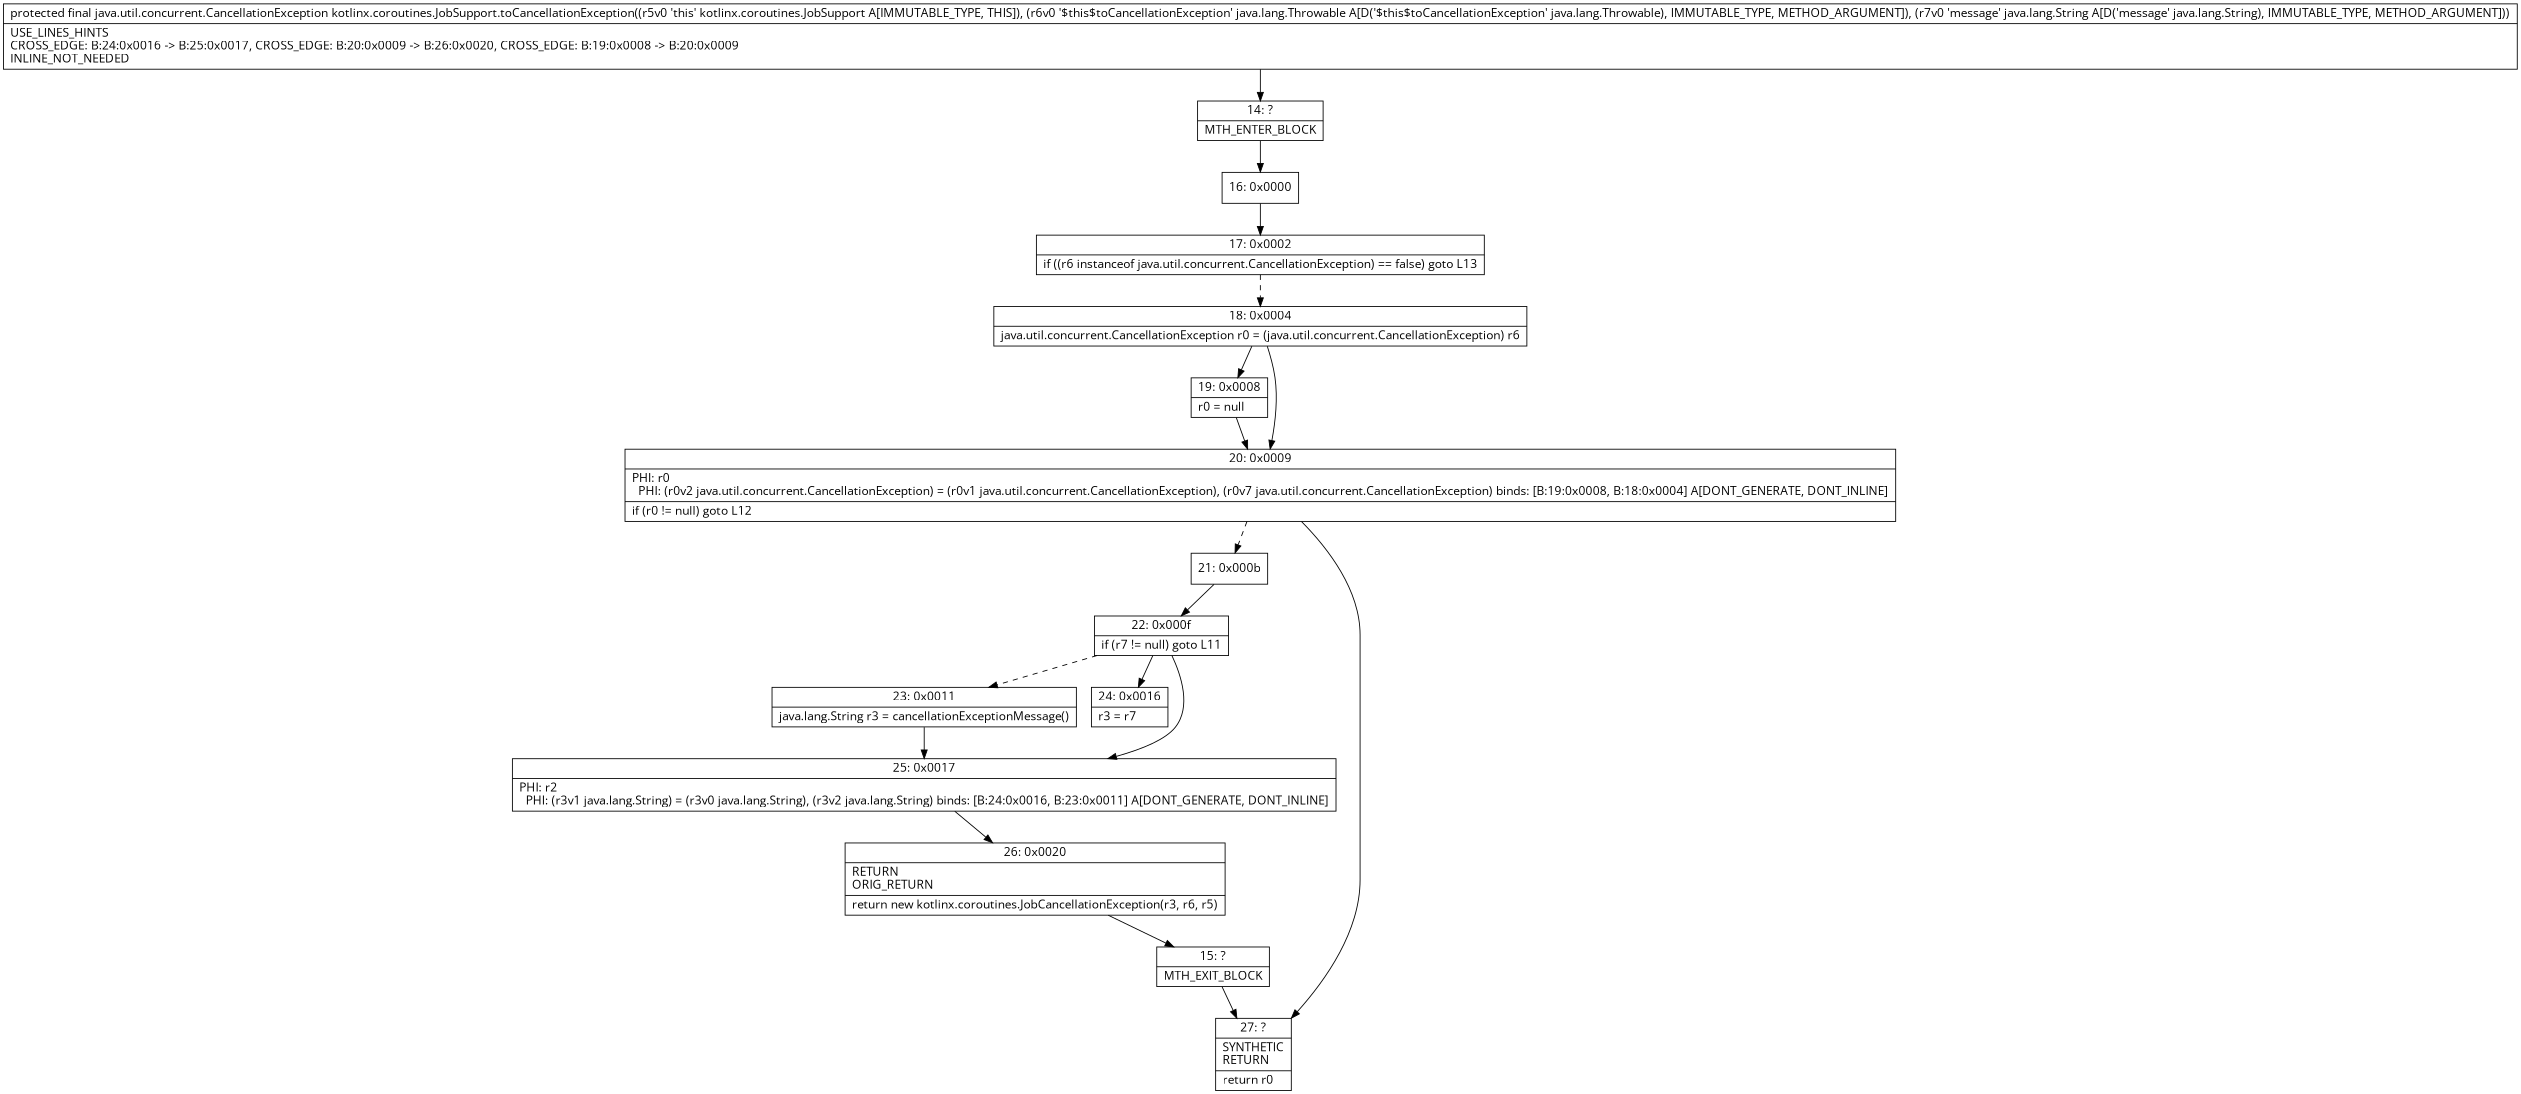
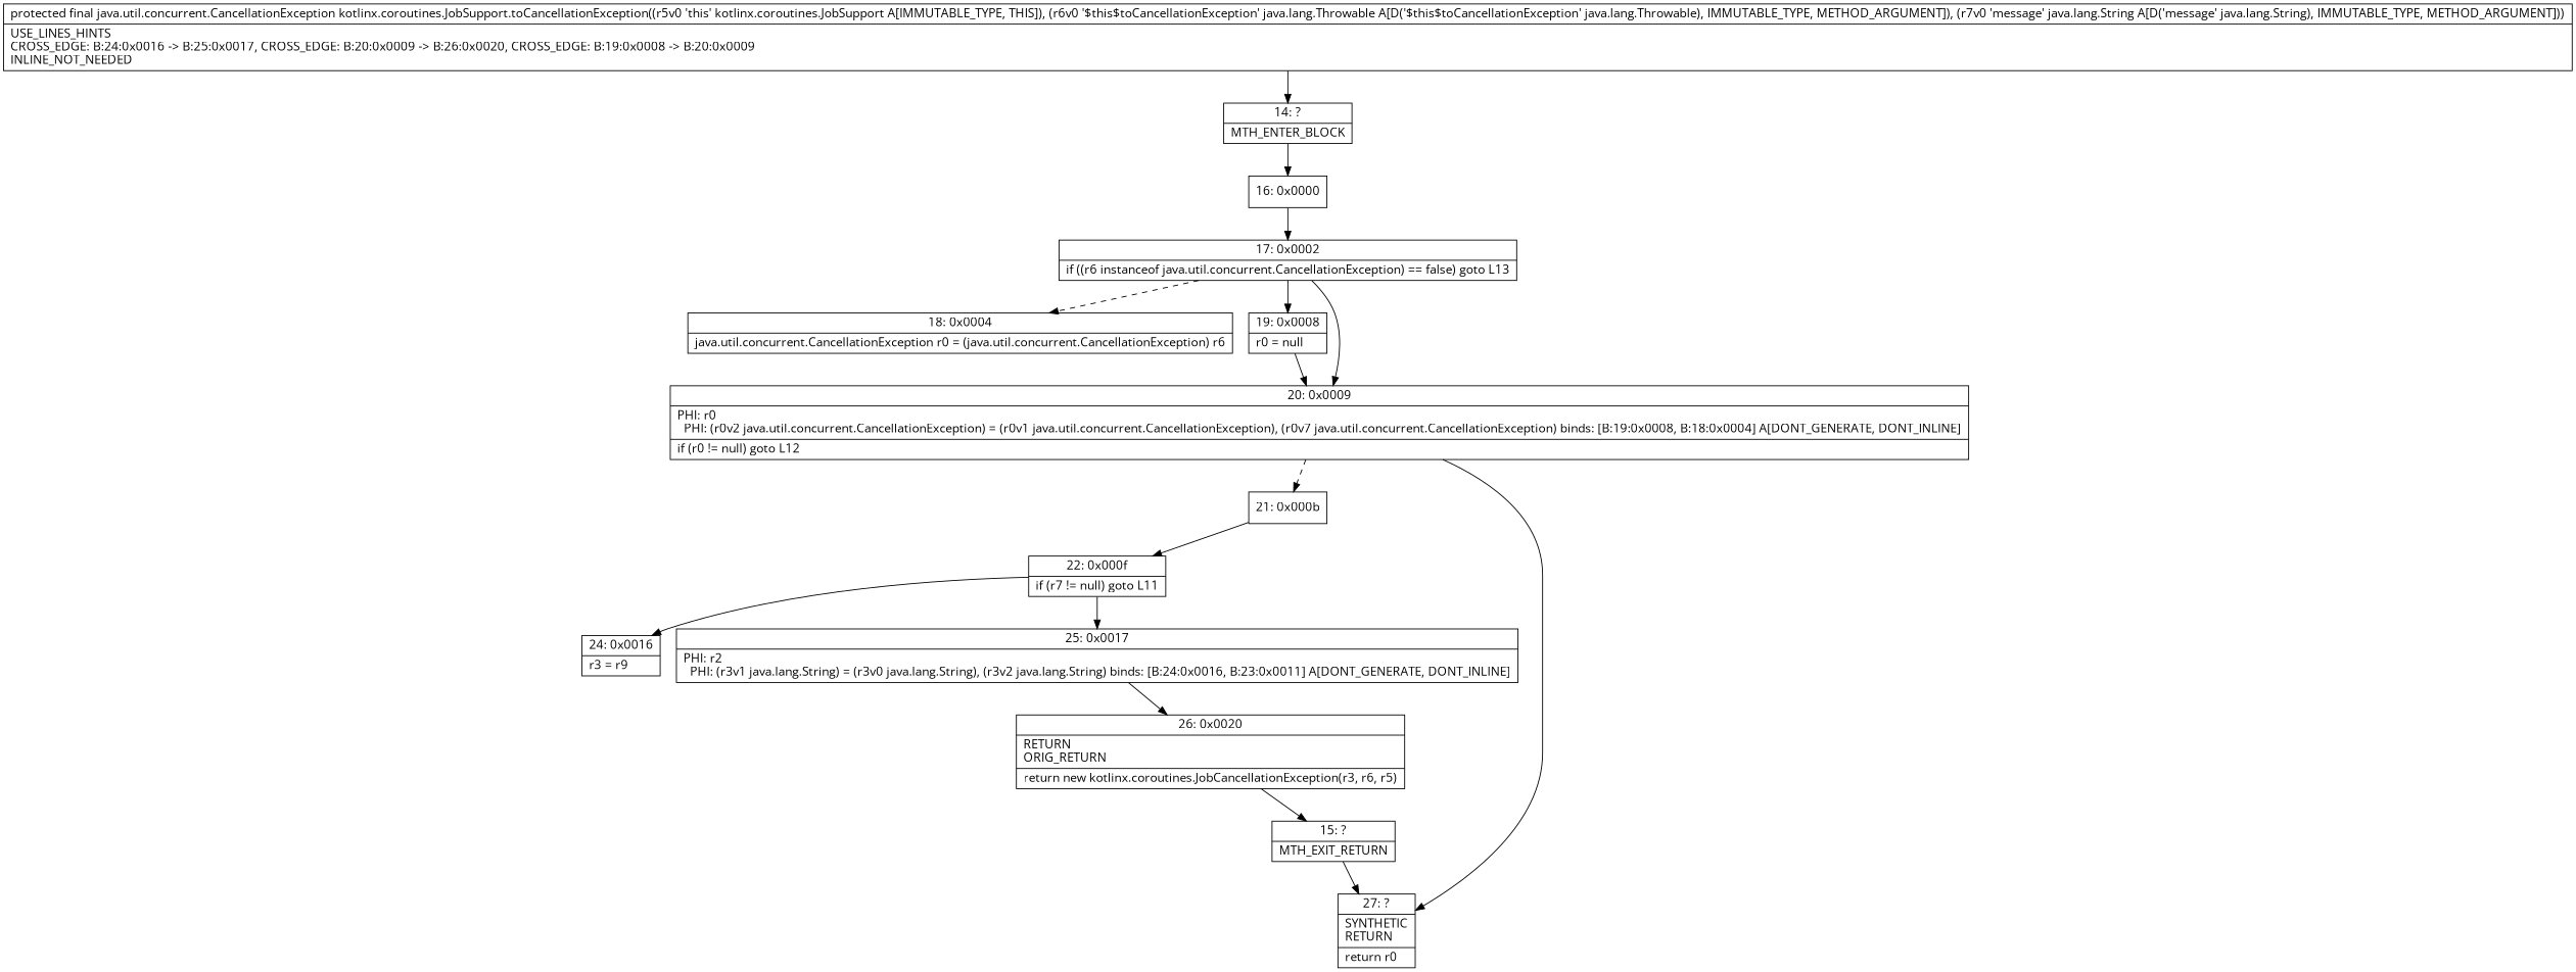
  digraph {
    fontname="Open Sans"
    node [fontname="Open Sans" shape=record]
    edge [fontname="Open Sans"]
    n1 [label="{14\:\ ?|MTH_ENTER_BLOCK\l}"]
    n2 [label="{16\:\ 0x0000}"]
    n3 [label="{17\:\ 0x0002|if ((r6 instanceof java.util.concurrent.CancellationException) == false) goto L13\l}"]
    n4 [label="{18\:\ 0x0004|java.util.concurrent.CancellationException r0 = (java.util.concurrent.CancellationException) r6\l}"]
    n5 [label="{19\:\ 0x0008|r0 = null\l}"]
    n6 [label="{20\:\ 0x0009|PHI: r0 \l  PHI: (r0v2 java.util.concurrent.CancellationException) = (r0v1 java.util.concurrent.CancellationException), (r0v7 java.util.concurrent.CancellationException) binds: [B:19:0x0008, B:18:0x0004] A[DONT_GENERATE, DONT_INLINE]\l|if (r0 != null) goto L12\l}"]
    n7 [label="{21\:\ 0x000b}"]
    n8 [label="{27\:\ ?|SYNTHETIC\lRETURN\l|return r0\l}"]
    n9 [label="{22\:\ 0x000f|if (r7 != null) goto L11\l}"]
-   n10 [label="{23\:\ 0x0011|java.lang.String r3 = cancellationExceptionMessage()\l}"]
-   n11 [label="{24\:\ 0x0016|r3 = r7\l}"]
+   n11 [label="{24\:\ 0x0016|r3 = r9\l}"]
    n12 [label="{25\:\ 0x0017|PHI: r2 \l  PHI: (r3v1 java.lang.String) = (r3v0 java.lang.String), (r3v2 java.lang.String) binds: [B:24:0x0016, B:23:0x0011] A[DONT_GENERATE, DONT_INLINE]\l}"]
    n13 [label="{26\:\ 0x0020|RETURN\lORIG_RETURN\l|return new kotlinx.coroutines.JobCancellationException(r3, r6, r5)\l}"]
-   n14 [label="{15\:\ ?|MTH_EXIT_BLOCK\l}"]
+   n14 [label="{15\:\ ?|MTH_EXIT_RETURN\l}"]
    n15 [label="{protected final java.util.concurrent.CancellationException kotlinx.coroutines.JobSupport.toCancellationException((r5v0 'this' kotlinx.coroutines.JobSupport A[IMMUTABLE_TYPE, THIS]), (r6v0 '$this$toCancellationException' java.lang.Throwable A[D('$this$toCancellationException' java.lang.Throwable), IMMUTABLE_TYPE, METHOD_ARGUMENT]), (r7v0 'message' java.lang.String A[D('message' java.lang.String), IMMUTABLE_TYPE, METHOD_ARGUMENT]))  | USE_LINES_HINTS\lCROSS_EDGE: B:24:0x0016 \-\> B:25:0x0017, CROSS_EDGE: B:20:0x0009 \-\> B:26:0x0020, CROSS_EDGE: B:19:0x0008 \-\> B:20:0x0009\lINLINE_NOT_NEEDED\l}"]
    n1 -> n2
    n2 -> n3
    n3 -> n4 [style=dashed]
-   n4 -> n5
-   n4 -> n6
+   n3 -> n5
+   n3 -> n6
    n5 -> n6
    n6 -> n7 [style=dashed]
    n6 -> n8
    n7 -> n9
-   n9 -> n10 [style=dashed]
    n9 -> n11
    n9 -> n12
-   n10 -> n12
    n12 -> n13
    n13 -> n14
    n14 -> n8
    n15 -> n1
  }
